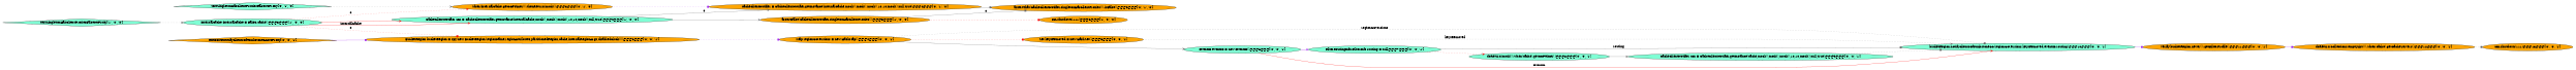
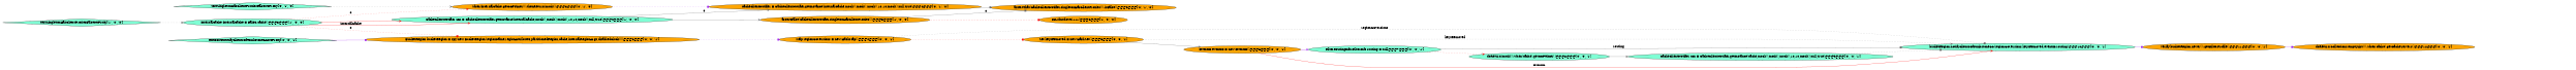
  digraph {
    rankdir=LR
    node [fillcolor=orange shape=ellipse style=filled]
    edge [arrowhead=box color=gray40 style=solid]
    n1 [label="doReturn(Collections.emptyList()).when(cache).getCacheServers()@@@12@@@['0', '0', '1']"]
-   n2 [label="ccn.shutdown(111)@@@13@@@['0', '0', '1']"]
    n3 [label="Set keysRemoved = new HashSet()@@@5@@@['0', '0', '1']"]
    n4 [fillcolor=aquamarine label="bucketRegion.notifyClientsOfTombstoneGC(regionGCVersions,keysRemoved,eventID,routing)@@@10@@@['0', '0', '1']"]
-   n5 [fillcolor=aquamarine label="EventID eventID = new EventID()@@@6@@@['0', '0', '1']"]
+   n5 [label="EventID eventID = new EventID()@@@6@@@['0', '0', '1']"]
    n6 [label="verify(bucketRegion,never()).getFilterProfile()@@@11@@@['0', '0', '1']"]
    n7 [fillcolor=aquamarine label="FilterRoutingInfo.FilterInfo routing = null@@@7@@@['0', '0', '1']"]
    n8 [label="ccn.shutdown(111)@@@6@@@['1', '0', '0']"]
    n9 [label="Map regionGCVersions = new HashMap()@@@4@@@['0', '0', '1']"]
    n10 [label="cacheClientNotifier = CacheClientNotifier.getInstance(internalCache,mock(),mock(),mock(),10,10,mock(),null,true)@@@4@@@['0', '1', '0']"]
    n11 [label="assertThat(CacheClientNotifier.singletonHasClientProxies()).isFalse()@@@5@@@['0', '1', '0']"]
    n12 [fillcolor=aquamarine label="CacheClientNotifier ccn = CacheClientNotifier.getInstance(internalCache,mock(),mock(),mock(),10,10,mock(),null,true)@@@4@@@['1', '0', '0']"]
    n13 [label="assertFalse(CacheClientNotifier.singletonHasClientProxies())@@@5@@@['1', '0', '0']"]
    n14 [fillcolor=aquamarine label="doReturn(mock()).when(cache).getCCPTimer()@@@8@@@['0', '0', '1']"]
    n15 [fillcolor=aquamarine label="CacheClientNotifier ccn = CacheClientNotifier.getInstance(cache,mock(),mock(),mock(),10,10,mock(),null,true)@@@9@@@['0', '0', '1']"]
    n16 [fillcolor=aquamarine label="testSingletonHasClientProxiesFalseNoProxy['1', '0', '0']" shape=diamond]
    n17 [fillcolor=aquamarine label="InternalCache internalCache = Fakes.cache()@@@3@@@['1', '0', '0']"]
    n18 [label="BucketRegion bucketRegion = spy(new BucketRegion(regionName,regionAttributes,partitionedRegion,cache,internalRegionArgs,disabledClock()))@@@3@@@['0', '0', '1']"]
    n19 [label="when(internalCache.getCCPTimer()).thenReturn(mock())@@@3@@@['0', '1', '0']"]
-   n20 [label="testDoNotNotifyClientsOfTombstoneGCNoProxy['0', '0', '1']" shape=diamond]
+   n20 [fillcolor=aquamarine label="testDoNotNotifyClientsOfTombstoneGCNoProxy['0', '0', '1']" shape=diamond]
    n21 [fillcolor=aquamarine label="testSingletonHasClientProxiesFalseNoProxy['0', '1', '0']" shape=diamond]
-   n1 -> n2 [style=dotted]
    n3 -> n4 [arrowhead=vee label=keysRemoved style=dotted]
-   n9 -> n5 [arrowhead=vee]
+   n3 -> n5 [arrowhead=vee]
    n4 -> n6 [color=purple]
    n5 -> n4 [arrowhead=vee color=red label=eventID]
    n5 -> n7 [arrowhead=vee color=purple]
    n6 -> n1 [color=purple]
    n7 -> n4 [label=routing]
    n7 -> n14 [arrowhead=vee color=red style=dotted]
    n9 -> n3 [color=red style=dotted]
    n9 -> n4 [label=regionGCVersions style=dotted]
    n10 -> n11
    n12 -> n10 [arrowhead=vee label=0]
    n12 -> n13 [arrowhead=vee]
    n13 -> n8 [color=red style=dotted]
    n13 -> n11 [label=0]
    n14 -> n15 [arrowhead=vee]
    n15 -> n4 [style=dotted]
    n16 -> n17 [arrowhead=vee style=dotted]
    n17 -> n12 [arrowhead=vee color=red label=internalCache]
    n17 -> n12 [arrowhead=vee color=red]
    n17 -> n18 [color=red label=0 style=dotted]
    n17 -> n19 [arrowhead=vee color=red label=0 style=dotted]
    n18 -> n9 [color=purple style=dotted]
    n19 -> n10 [color=purple style=dotted]
    n20 -> n18 [color=purple]
    n21 -> n19 [arrowhead=vee style=dotted]
  }
